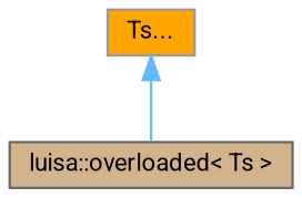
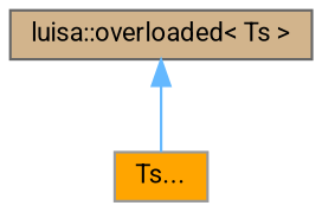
  digraph {
    rankdir=TB
    fontname=Roboto
    node [fontname=Roboto fontsize=10 shape=box style=filled]
    n1 [color=grey60 fillcolor=orange height=0.2 label="Ts..." width=0.4]
    n2 [color=grey40 fillcolor=tan height=0.2 label="luisa::overloaded\< Ts \>" width=0.4]
-   n1 -> n2 [color=steelblue1 dir=back fontname=Roboto fontsize=10 labelfontname=Helvetica labelfontsize=10 style=solid]
+   n2 -> n1 [color=steelblue1 dir=back fontname=Roboto fontsize=10 labelfontname=Helvetica labelfontsize=10 style=solid]
  }
